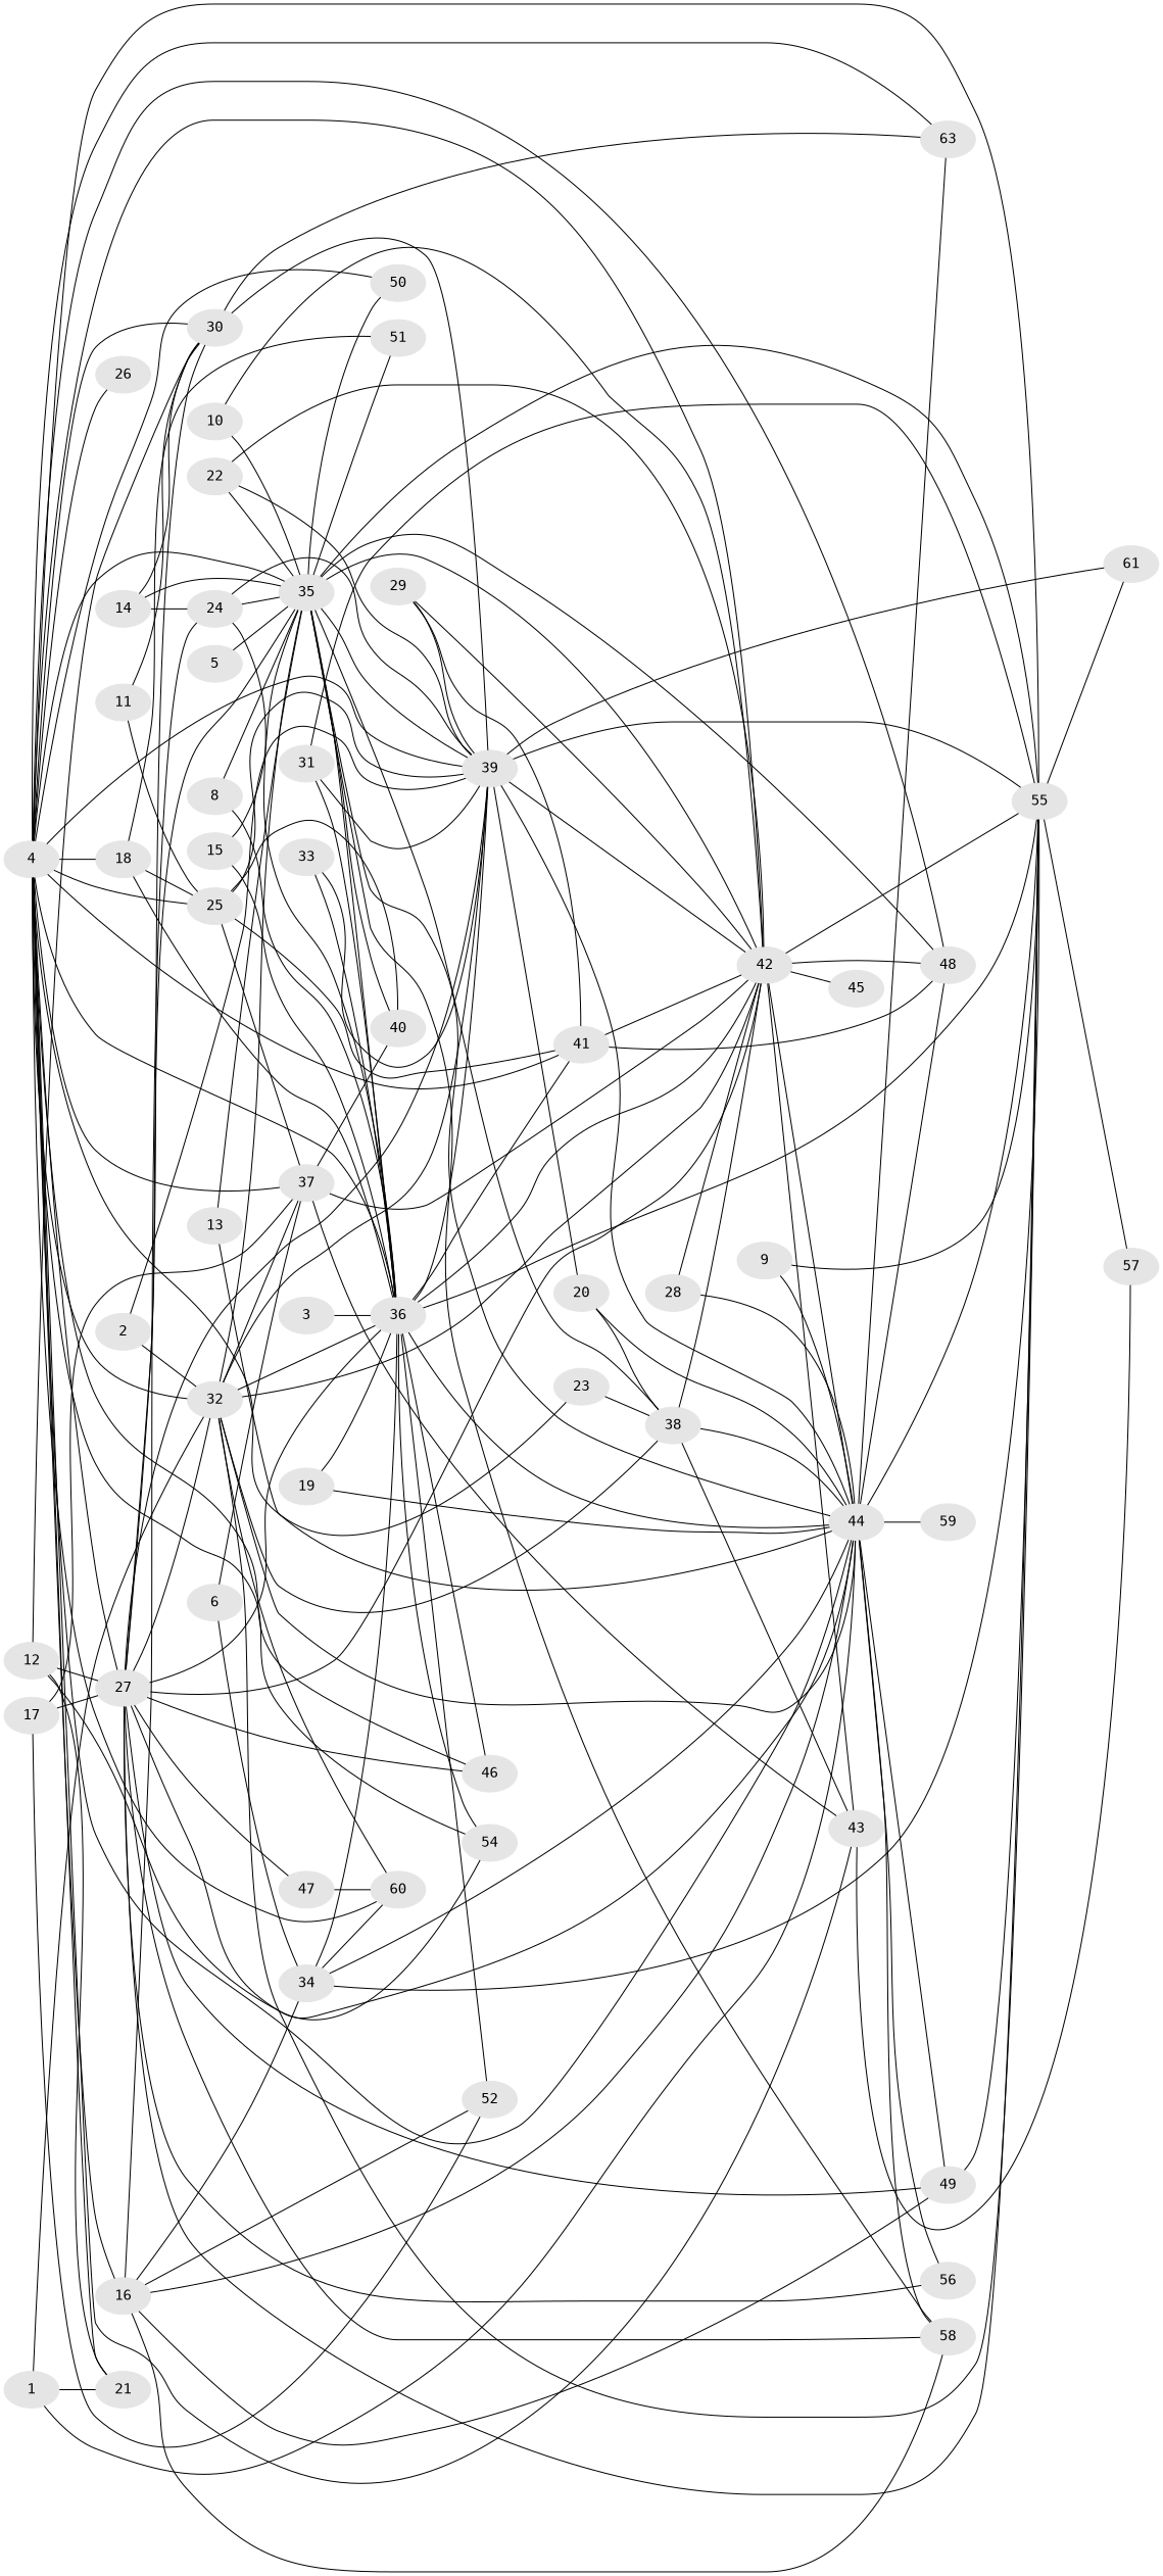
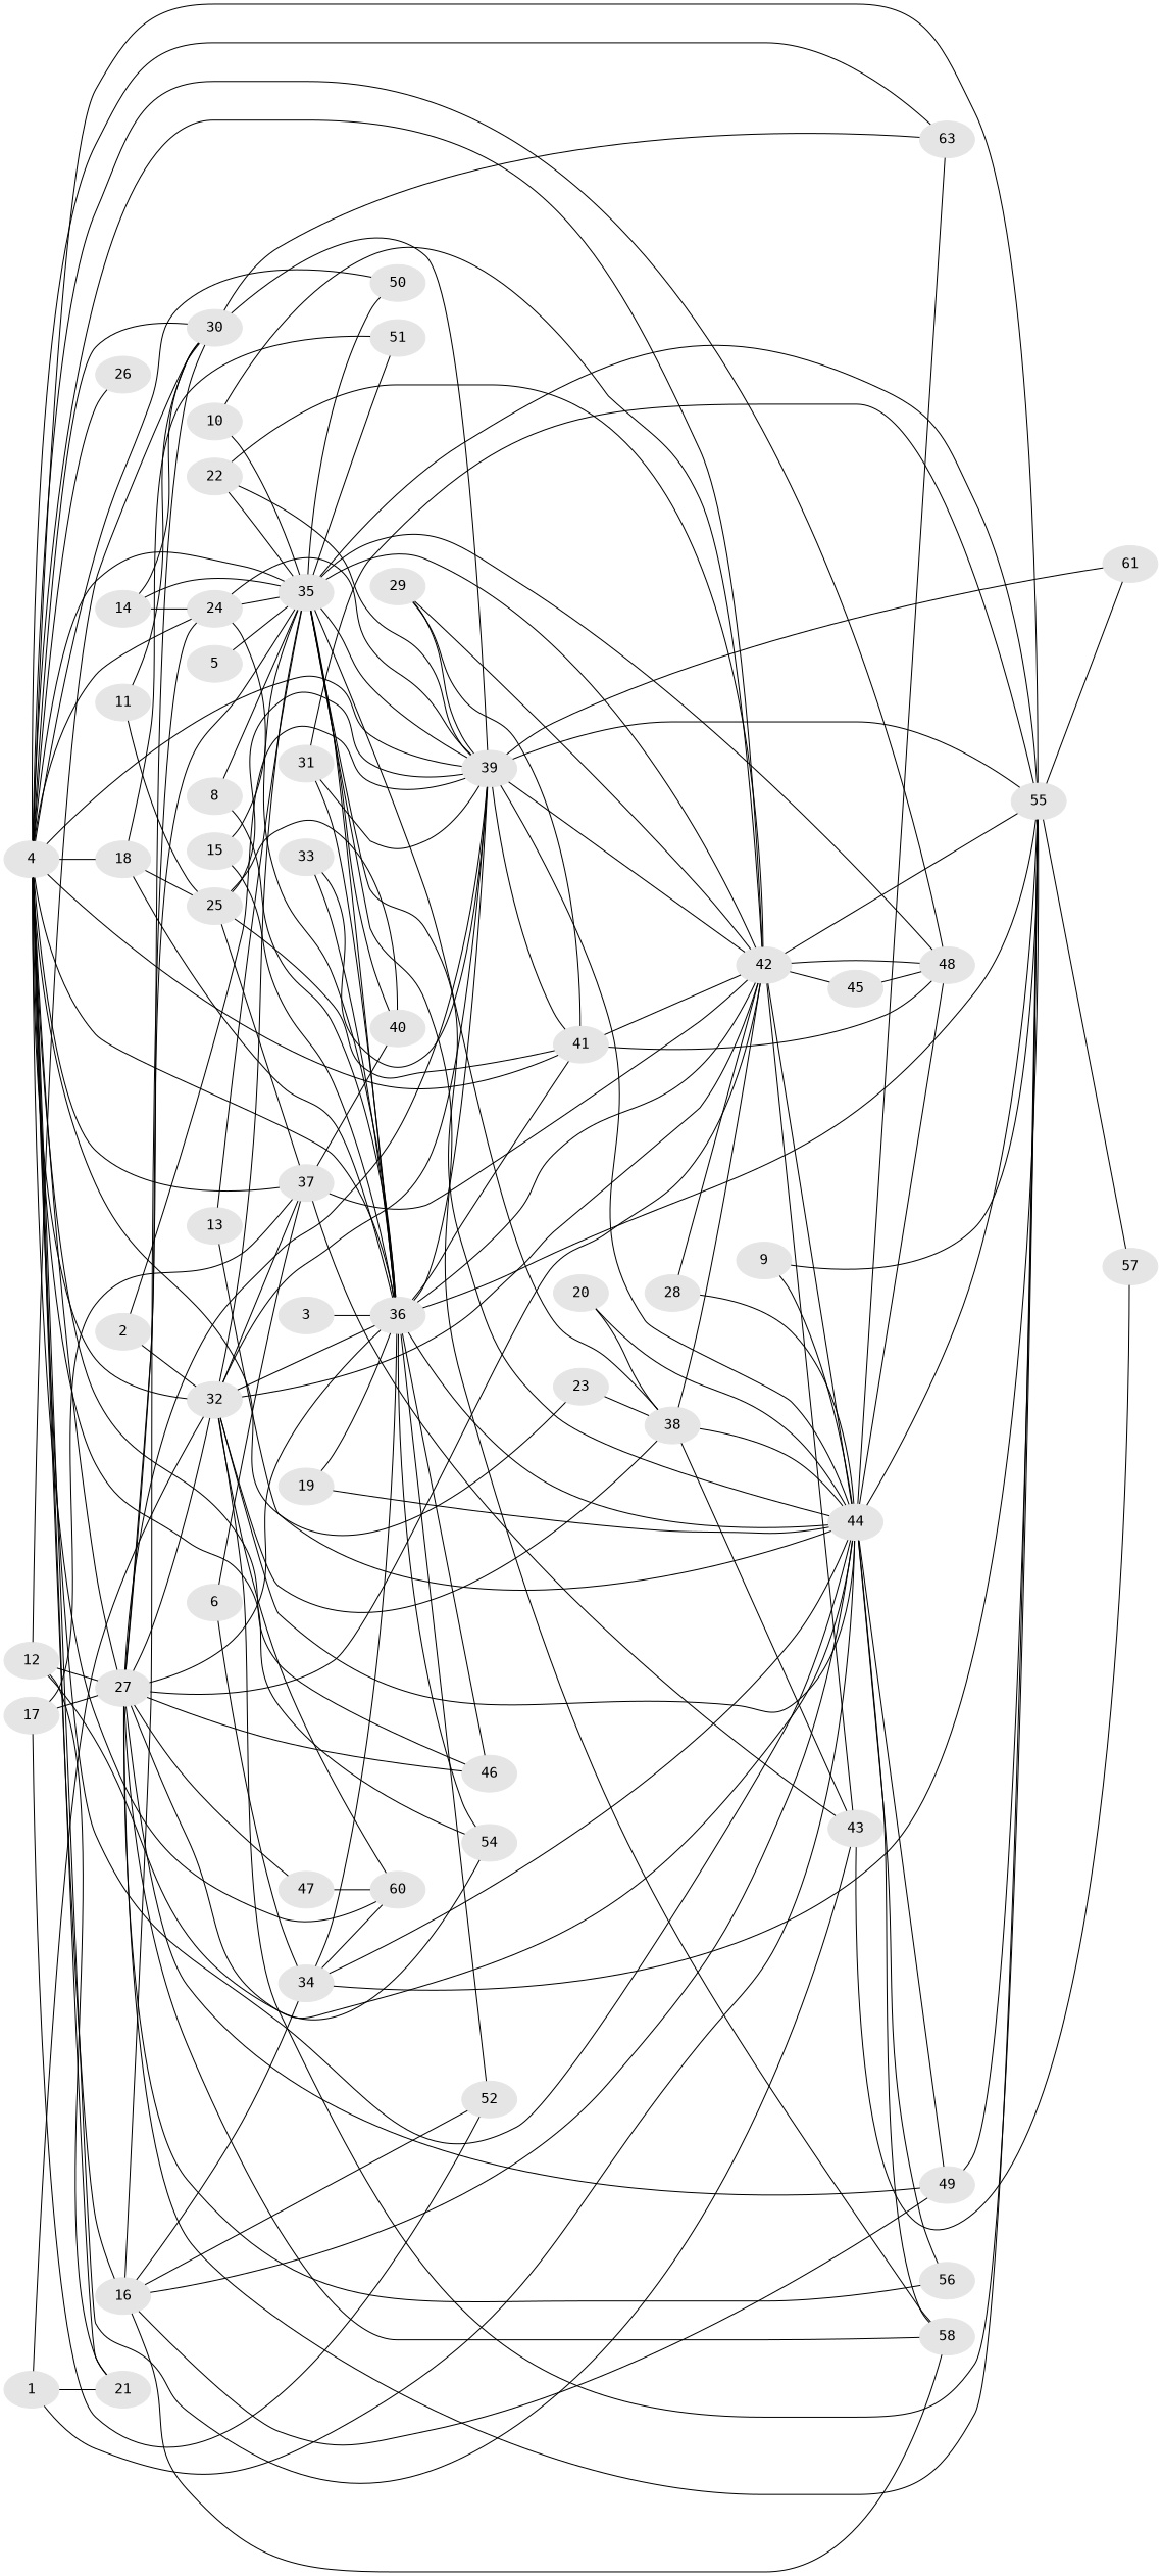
  graph {
    fontname="DejaVu Sans Mono"
    rankdir=LR
    node [color=gray90 fontname="DejaVu Sans Mono" style=filled]
    edge [fontname="DejaVu Sans Mono" weight=1.0]
    1
    21
    32
    44
    39
    36
    35
    37
    42
    55
    60
    38
    48
    n14 [label=63]
    49
    58
    56
-   59
    2
    41
    61
    3
    46
    54
    52
    4
    16
    18
    23
    25
    26
    27
    30
    43
    50
    34
    24
    51
    40
    47
    45
    57
    5
    6
    8
    9
    10
    11
    12
    13
    14
    15
    17
    19
    20
    22
    28
    29
    31
    33
    1 -- 21
    1 -- 32
    1 -- 44
    32 -- 44
    32 -- 39
    32 -- 36 [weight=2.0]
    32 -- 35
    32 -- 37 [weight=2.0]
    32 -- 42 [weight=2.0]
    32 -- 55
    32 -- 60
    32 -- 38
    44 -- 55
    44 -- 48
    44 -- n14
    44 -- 49
    44 -- 58
    44 -- 56
-   44 -- 59
    39 -- 44
    39 -- 42
    39 -- 55 [weight=2.0]
-   39 -- 20
+   39 -- 41
    39 -- 61
    36 -- 44 [weight=2.0]
    36 -- 39
    36 -- 42
    36 -- 55
    36 -- 41
    36 -- 46
    36 -- 54
    36 -- 52
    35 -- 44
    35 -- 39 [weight=2.0]
    35 -- 36
    35 -- 42 [weight=2.0]
    35 -- 55
    35 -- 38
    35 -- 48
    35 -- 58
    35 -- 50
    35 -- 51
    35 -- 40
    37 -- 42
    37 -- 43
    37 -- 40
    42 -- 44
    42 -- 55
    42 -- 48
    42 -- 43
    42 -- 45
    55 -- 61
    55 -- 57
    38 -- 44
    38 -- 42
    38 -- 43 [weight=2.0]
    49 -- 55
    2 -- 32
    2 -- 39
    41 -- 42
    41 -- 48
    3 -- 36
    4 -- 21
    4 -- 32 [weight=2.0]
    4 -- 44 [weight=2.0]
    4 -- 39 [weight=3.0]
    4 -- 36 [weight=4.0]
    4 -- 35 [weight=3.0]
    4 -- 37
    4 -- 42 [weight=2.0]
    4 -- 55 [weight=4.0]
    4 -- 60
    4 -- 48
    4 -- n14
    4 -- 41
    4 -- 46
    4 -- 54
    4 -- 16
    4 -- 18
    4 -- 23
-   4 -- 25
+   4 -- 24
    4 -- 26
    4 -- 27 [weight=2.0]
    4 -- 30 [weight=3.0]
    4 -- 43
    4 -- 50
    16 -- 44
    16 -- 49
    16 -- 58
    16 -- 52
    16 -- 34
    16 -- 24
    18 -- 36
    18 -- 25
    18 -- 51
    23 -- 38
    25 -- 39
    25 -- 37
    25 -- 41
    25 -- 40
    27 -- 32 [weight=2.0]
    27 -- 44
    27 -- 39
    27 -- 36
    27 -- 35
    27 -- 42
    27 -- 55
    27 -- 49
    27 -- 58
    27 -- 56
    27 -- 46
    27 -- 30
    27 -- 47
    30 -- 39
    30 -- n14
    43 -- 57
    34 -- 44
    34 -- 36 [weight=2.0]
    34 -- 55
    34 -- 60
    24 -- 39
    24 -- 36
    24 -- 35
    47 -- 60
+   45 -- 48
    5 -- 35
    6 -- 37
    6 -- 34
    8 -- 36
    8 -- 35
    9 -- 44
    9 -- 55
    10 -- 35
    10 -- 42
    11 -- 25
    11 -- 30
    12 -- 21
    12 -- 54
    12 -- 27
    12 -- 30
    13 -- 44
    13 -- 35
    14 -- 35
    14 -- 30
    14 -- 24
    15 -- 36
    15 -- 35
    17 -- 37
    17 -- 52
    17 -- 27 [weight=2.0]
    19 -- 44
    19 -- 36
    20 -- 44
    20 -- 38
    22 -- 39
    22 -- 35
    22 -- 42 [weight=2.0]
    28 -- 44
    28 -- 42
    29 -- 39
    29 -- 42
    29 -- 41
    31 -- 39
    31 -- 36
    31 -- 55
    33 -- 39
    33 -- 36
  }
